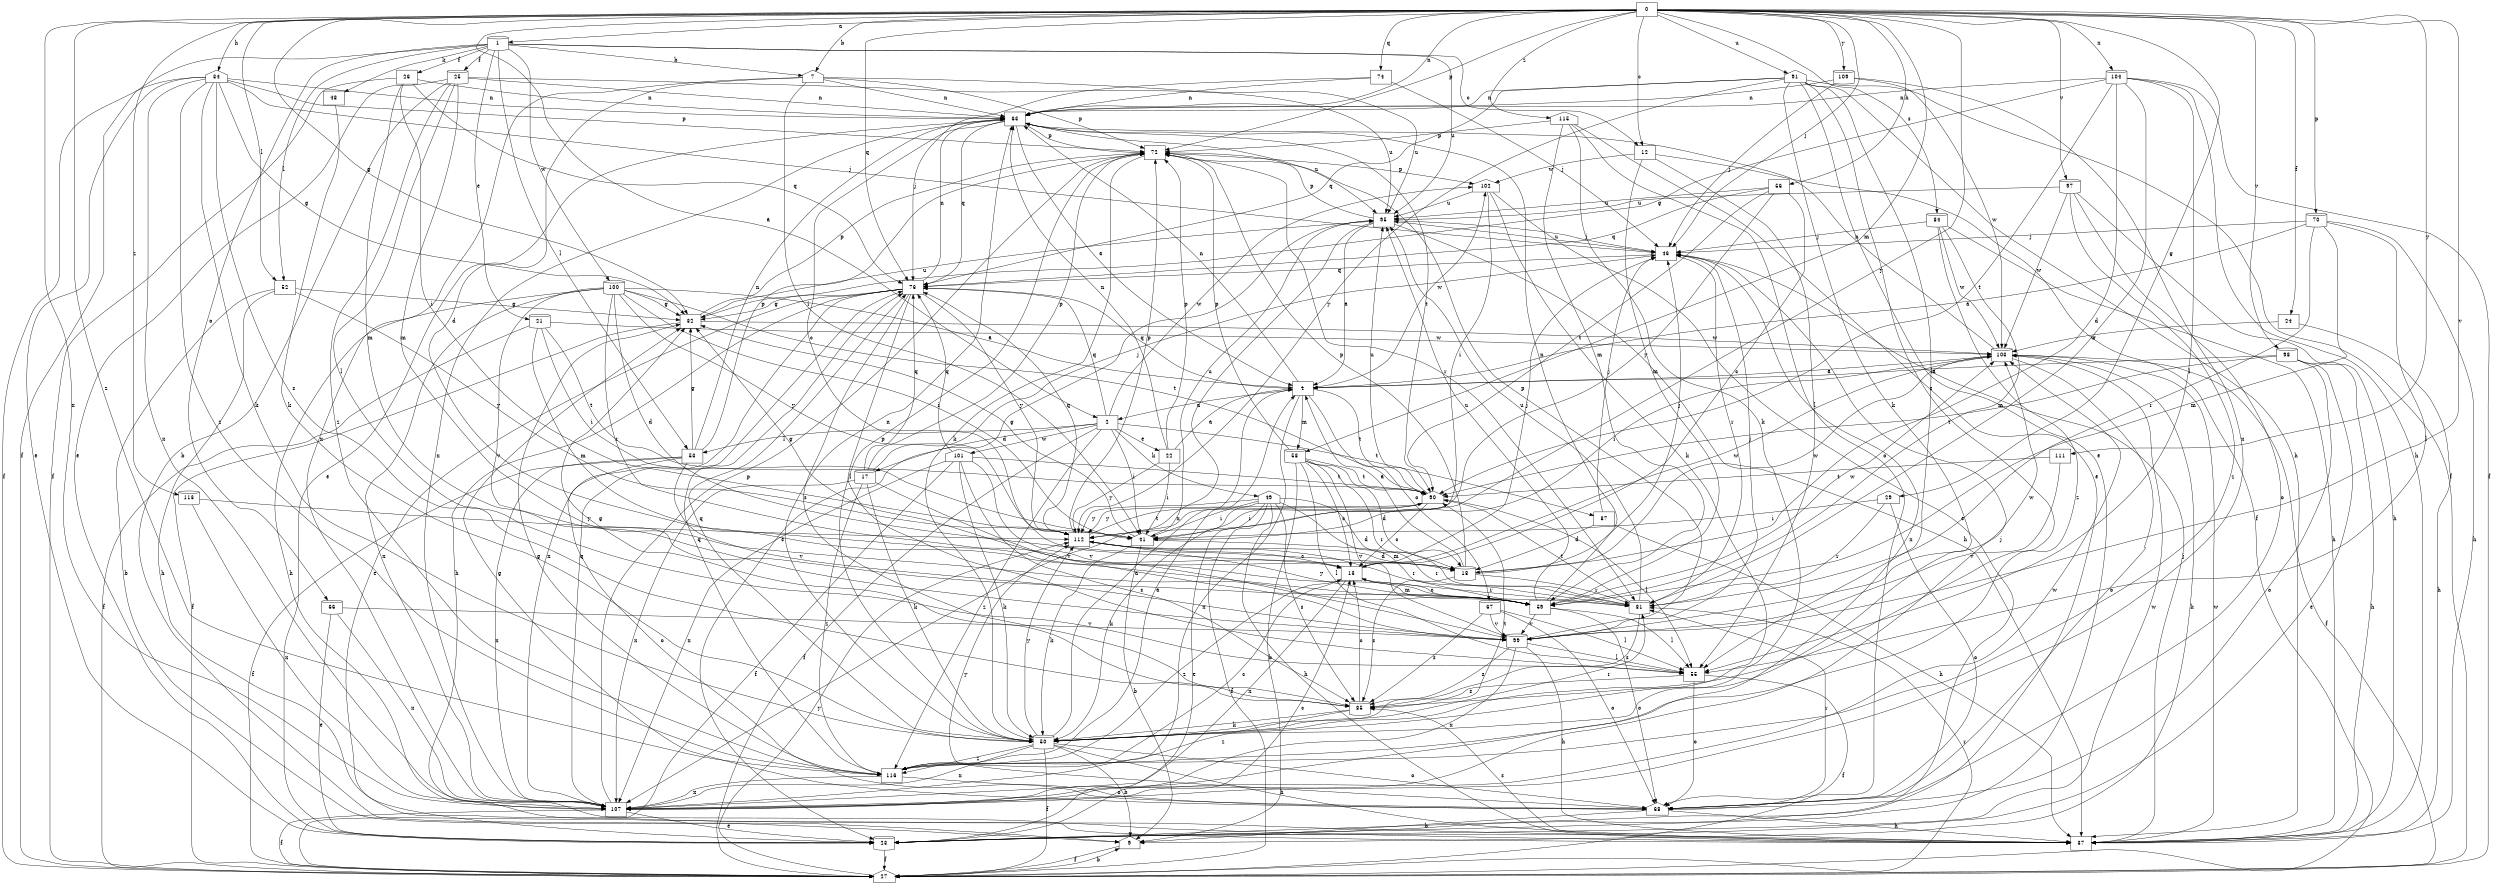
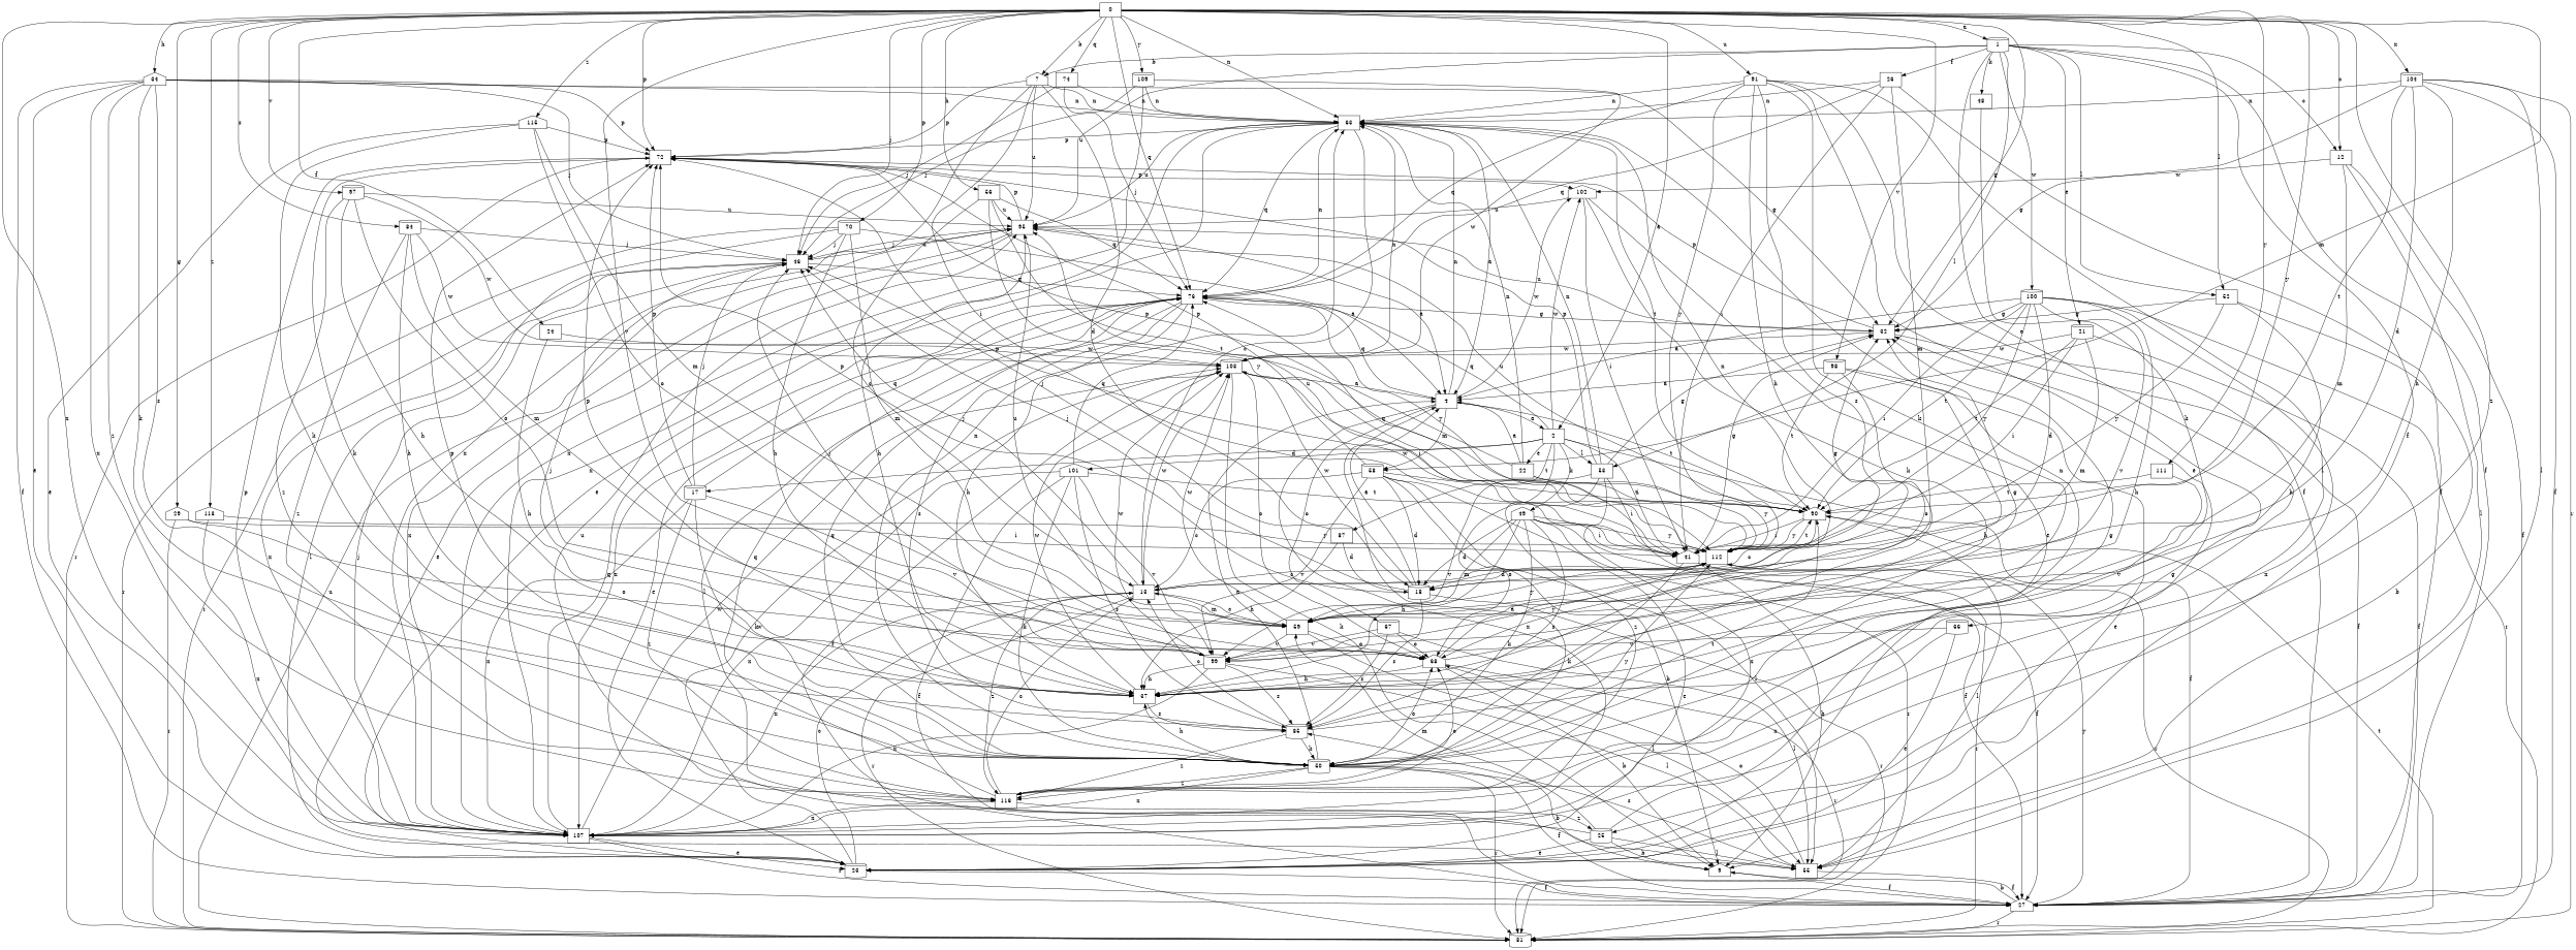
  strict digraph {
    node [shape=box]
    1 [shape=cylinder]
    0
    2
    7 [shape=house]
    12
    24
    29 [shape=house]
    32
    34 [shape=house]
    n10 [label=56]
    46
    52
    58 [shape=cylinder]
    63
    70 [shape=cylinder]
    72
    74
    76
    84 [shape=cylinder]
    91 [shape=house]
    97 [shape=cylinder]
    98 [shape=cylinder]
    99 [shape=cylinder]
    104 [shape=cylinder]
    107
    109 [shape=cylinder]
    111
    112
-   113 [shape=cylinder]
+   113 [shape=house]
    115 [shape=house]
    116
    21 [shape=cylinder]
    25 [shape=cylinder]
    26
    27 [shape=house]
    48
    53
    66 [shape=cylinder]
    95
    100 [shape=cylinder]
    17 [shape=cylinder]
    22
    41 [shape=house]
    49 [shape=house]
    87
    101 [shape=house]
    102 [shape=house]
    18 [shape=cylinder]
    55
    59
    103 [shape=cylinder]
    37
    81 [shape=cylinder]
    68 [shape=house]
    50 [shape=cylinder]
    85 [shape=cylinder]
    23 [shape=cylinder]
    90 [shape=house]
    13
    9 [shape=house]
    4
    67 [shape=cylinder]
    1 -> 7 [label=b]
    1 -> 12 [label=c]
    1 -> 52 [label=l]
    1 -> 21 [label=e]
    1 -> 25 [label=f]
    1 -> 26 [label=f]
    1 -> 27 [label=f]
    1 -> 48 [label=k]
    1 -> 53 [label=l]
    1 -> 66 [label=o]
    1 -> 95 [label=u]
    1 -> 100 [label=w]
    0 -> 1 [label=a]
    0 -> 2 [label=a]
    0 -> 7 [label=b]
    0 -> 12 [label=c]
    0 -> 24 [label=f]
    0 -> 29 [label=g]
    0 -> 32 [label=g]
    0 -> 34 [label=h]
    0 -> n10 [label=h]
    0 -> 46 [label=j]
    0 -> 52 [label=l]
    0 -> 58 [label=m]
    0 -> 63 [label=n]
    0 -> 70 [label=p]
    0 -> 72 [label=p]
    0 -> 74 [label=q]
    0 -> 76 [label=q]
    0 -> 84 [label=s]
    0 -> 91 [label=u]
    0 -> 97 [label=v]
    0 -> 98 [label=v]
    0 -> 99 [label=v]
    0 -> 104 [label=x]
    0 -> 107 [label=x]
    0 -> 109 [label=y]
    0 -> 111 [label=y]
    0 -> 112 [label=y]
    0 -> 113 [label=z]
    0 -> 115 [label=z]
    0 -> 116 [label=z]
    2 -> 76 [label=q]
    2 -> 116 [label=z]
    2 -> 27 [label=f]
    2 -> 53 [label=l]
    2 -> 17 [label=d]
    2 -> 22 [label=e]
    2 -> 41 [label=i]
    2 -> 49 [label=k]
    2 -> 87 [label=t]
    2 -> 101 [label=w]
    2 -> 102 [label=w]
    7 -> 63 [label=n]
    7 -> 72 [label=p]
    7 -> 107 [label=x]
    7 -> 95 [label=u]
    7 -> 41 [label=i]
    7 -> 18 [label=d]
    12 -> 27 [label=f]
    12 -> 102 [label=w]
    12 -> 55 [label=l]
    12 -> 59 [label=m]
    24 -> 103 [label=w]
    24 -> 37 [label=h]
    29 -> 41 [label=i]
    29 -> 81 [label=r]
    29 -> 68 [label=o]
    32 -> 72 [label=p]
    32 -> 27 [label=f]
    32 -> 95 [label=u]
    32 -> 103 [label=w]
    34 -> 32 [label=g]
    34 -> 46 [label=j]
    34 -> 63 [label=n]
    34 -> 72 [label=p]
    34 -> 107 [label=x]
    34 -> 116 [label=z]
    34 -> 27 [label=f]
    34 -> 50 [label=k]
    34 -> 85 [label=s]
    34 -> 23 [label=e]
    n10 -> 76 [label=q]
    n10 -> 112 [label=y]
    n10 -> 95 [label=u]
    n10 -> 90 [label=t]
    n10 -> 13 [label=c]
    46 -> 76 [label=q]
    46 -> 107 [label=x]
    46 -> 95 [label=u]
    46 -> 81 [label=r]
    52 -> 32 [label=g]
    52 -> 112 [label=y]
    52 -> 37 [label=h]
    52 -> 9 [label=b]
    58 -> 72 [label=p]
    58 -> 99 [label=v]
    58 -> 18 [label=d]
    58 -> 55 [label=l]
    58 -> 81 [label=r]
    58 -> 90 [label=t]
    58 -> 13 [label=c]
    58 -> 9 [label=b]
    63 -> 72 [label=p]
    63 -> 76 [label=q]
    63 -> 107 [label=x]
    63 -> 95 [label=u]
    63 -> 23 [label=e]
    63 -> 90 [label=t]
    63 -> 13 [label=c]
    63 -> 4 [label=a]
    70 -> 46 [label=j]
    70 -> 55 [label=l]
    70 -> 59 [label=m]
    70 -> 37 [label=h]
    70 -> 81 [label=r]
    70 -> 4 [label=a]
    72 -> 102 [label=p]
    72 -> 81 [label=r]
    72 -> 50 [label=k]
    74 -> 46 [label=j]
    74 -> 63 [label=n]
    74 -> 76 [label=j]
    76 -> 32 [label=g]
    76 -> 63 [label=n]
    76 -> 107 [label=x]
    76 -> 112 [label=y]
    76 -> 55 [label=l]
    76 -> 37 [label=h]
    76 -> 85 [label=s]
    76 -> 23 [label=e]
    84 -> 46 [label=j]
    84 -> 116 [label=z]
    84 -> 59 [label=m]
    84 -> 103 [label=w]
    84 -> 37 [label=h]
    91 -> 63 [label=n]
    91 -> 76 [label=q]
    91 -> 112 [label=y]
    91 -> 27 [label=f]
    91 -> 55 [label=l]
    91 -> 37 [label=h]
    91 -> 50 [label=k]
    91 -> 85 [label=s]
    91 -> 23 [label=e]
    97 -> 116 [label=z]
    97 -> 95 [label=u]
    97 -> 103 [label=w]
    97 -> 37 [label=h]
    97 -> 68 [label=o]
    98 -> 37 [label=h]
    98 -> 68 [label=o]
    98 -> 23 [label=e]
    98 -> 90 [label=t]
    98 -> 4 [label=a]
    99 -> 46 [label=j]
    99 -> 72 [label=p]
    99 -> 107 [label=x]
    99 -> 55 [label=l]
    99 -> 103 [label=w]
    99 -> 37 [label=h]
    99 -> 85 [label=s]
    104 -> 32 [label=g]
    104 -> 63 [label=n]
    104 -> 27 [label=f]
    104 -> 18 [label=d]
    104 -> 55 [label=l]
    104 -> 37 [label=h]
    104 -> 81 [label=r]
    104 -> 90 [label=t]
    107 -> 46 [label=j]
    107 -> 72 [label=p]
    107 -> 76 [label=q]
    107 -> 27 [label=f]
    107 -> 103 [label=w]
    107 -> 23 [label=e]
    109 -> 46 [label=j]
    109 -> 63 [label=n]
    109 -> 107 [label=x]
    109 -> 103 [label=w]
    111 -> 99 [label=v]
    111 -> 90 [label=t]
    112 -> 72 [label=p]
    112 -> 76 [label=q]
    112 -> 18 [label=d]
    112 -> 81 [label=r]
    112 -> 90 [label=t]
    112 -> 13 [label=c]
    113 -> 107 [label=x]
    113 -> 112 [label=y]
    115 -> 72 [label=p]
    115 -> 59 [label=m]
    115 -> 68 [label=o]
    115 -> 50 [label=k]
    115 -> 23 [label=e]
    116 -> 32 [label=g]
    116 -> 76 [label=q]
    116 -> 107 [label=x]
    116 -> 68 [label=o]
    116 -> 13 [label=c]
    116 -> 4 [label=a]
    21 -> 27 [label=f]
    21 -> 41 [label=i]
    21 -> 59 [label=m]
    21 -> 103 [label=w]
    21 -> 90 [label=t]
    25 -> 63 [label=n]
-   25 -> 116 [label=z]
+   116 -> 25 [label=z]
    25 -> 95 [label=u]
    25 -> 55 [label=l]
    25 -> 59 [label=m]
    25 -> 23 [label=e]
    25 -> 9 [label=b]
    26 -> 63 [label=n]
    26 -> 76 [label=q]
    26 -> 27 [label=f]
    26 -> 41 [label=i]
    26 -> 59 [label=m]
    27 -> 112 [label=y]
    27 -> 81 [label=r]
    27 -> 9 [label=b]
    48 -> 50 [label=k]
    53 -> 32 [label=g]
    53 -> 63 [label=n]
    53 -> 72 [label=p]
    53 -> 99 [label=v]
    53 -> 107 [label=x]
    53 -> 27 [label=f]
    53 -> 68 [label=o]
    66 -> 99 [label=v]
    66 -> 107 [label=x]
    66 -> 23 [label=e]
    95 -> 46 [label=j]
    95 -> 72 [label=p]
    95 -> 107 [label=x]
    95 -> 37 [label=h]
    95 -> 23 [label=e]
    95 -> 4 [label=a]
    100 -> 32 [label=g]
    100 -> 99 [label=v]
    100 -> 107 [label=x]
    100 -> 112 [label=y]
    100 -> 41 [label=i]
    100 -> 18 [label=d]
    100 -> 37 [label=h]
    100 -> 81 [label=r]
    100 -> 90 [label=t]
    100 -> 4 [label=a]
    17 -> 46 [label=j]
    17 -> 72 [label=p]
    17 -> 76 [label=q]
    17 -> 99 [label=v]
    17 -> 107 [label=x]
    17 -> 116 [label=z]
    17 -> 50 [label=k]
    22 -> 63 [label=n]
    22 -> 72 [label=p]
    22 -> 112 [label=y]
    22 -> 41 [label=i]
    22 -> 4 [label=a]
    41 -> 32 [label=g]
    41 -> 95 [label=u]
    41 -> 81 [label=r]
    41 -> 50 [label=k]
    41 -> 9 [label=b]
    49 -> 112 [label=y]
    49 -> 27 [label=f]
    49 -> 41 [label=i]
    49 -> 18 [label=d]
    49 -> 59 [label=m]
    49 -> 37 [label=h]
    49 -> 50 [label=k]
    49 -> 85 [label=s]
    49 -> 23 [label=e]
    87 -> 46 [label=j]
    87 -> 18 [label=d]
    87 -> 37 [label=h]
    101 -> 76 [label=q]
    101 -> 99 [label=v]
    101 -> 107 [label=x]
    101 -> 27 [label=f]
    101 -> 50 [label=k]
    101 -> 85 [label=s]
    101 -> 90 [label=t]
    102 -> 95 [label=u]
    102 -> 41 [label=i]
    102 -> 50 [label=k]
    102 -> 23 [label=e]
    18 -> 46 [label=j]
    18 -> 72 [label=p]
    18 -> 103 [label=w]
    18 -> 81 [label=r]
    18 -> 85 [label=s]
    18 -> 4 [label=a]
    55 -> 27 [label=f]
    55 -> 68 [label=o]
    55 -> 85 [label=s]
    59 -> 63 [label=n]
    59 -> 99 [label=v]
    59 -> 112 [label=y]
    59 -> 95 [label=u]
    59 -> 55 [label=l]
    59 -> 103 [label=w]
    59 -> 68 [label=o]
    59 -> 13 [label=c]
    103 -> 63 [label=n]
    103 -> 27 [label=f]
    103 -> 41 [label=i]
    103 -> 68 [label=o]
    103 -> 9 [label=k]
    103 -> 4 [label=a]
    37 -> 46 [label=j]
    37 -> 103 [label=w]
    37 -> 85 [label=s]
    81 -> 95 [label=u]
-   81 -> 85 [label=s]
    81 -> 90 [label=t]
    68 -> 32 [label=g]
    68 -> 112 [label=y]
    68 -> 37 [label=h]
    68 -> 81 [label=r]
    68 -> 9 [label=b]
    50 -> 63 [label=n]
    50 -> 72 [label=p]
    50 -> 76 [label=q]
    50 -> 107 [label=x]
    50 -> 112 [label=y]
    50 -> 116 [label=z]
    50 -> 27 [label=f]
    50 -> 37 [label=h]
    50 -> 81 [label=r]
    50 -> 68 [label=o]
    50 -> 90 [label=t]
    50 -> 9 [label=b]
    50 -> 4 [label=a]
    85 -> 32 [label=g]
    85 -> 116 [label=z]
    85 -> 50 [label=k]
    85 -> 13 [label=c]
    23 -> 27 [label=f]
    23 -> 103 [label=w]
    23 -> 13 [label=c]
    90 -> 112 [label=y]
    90 -> 95 [label=u]
    90 -> 41 [label=i]
    90 -> 55 [label=l]
    90 -> 13 [label=c]
    13 -> 32 [label=g]
    13 -> 46 [label=j]
    13 -> 107 [label=x]
    13 -> 116 [label=z]
    13 -> 59 [label=m]
    13 -> 103 [label=w]
    13 -> 81 [label=r]
    9 -> 27 [label=f]
    4 -> 2 [label=a]
    4 -> 58 [label=m]
    4 -> 63 [label=n]
    4 -> 76 [label=q]
    4 -> 107 [label=x]
    4 -> 102 [label=w]
    4 -> 90 [label=t]
    4 -> 67 [label=o]
    67 -> 99 [label=v]
    67 -> 55 [label=l]
    67 -> 68 [label=o]
    67 -> 85 [label=s]
  }
